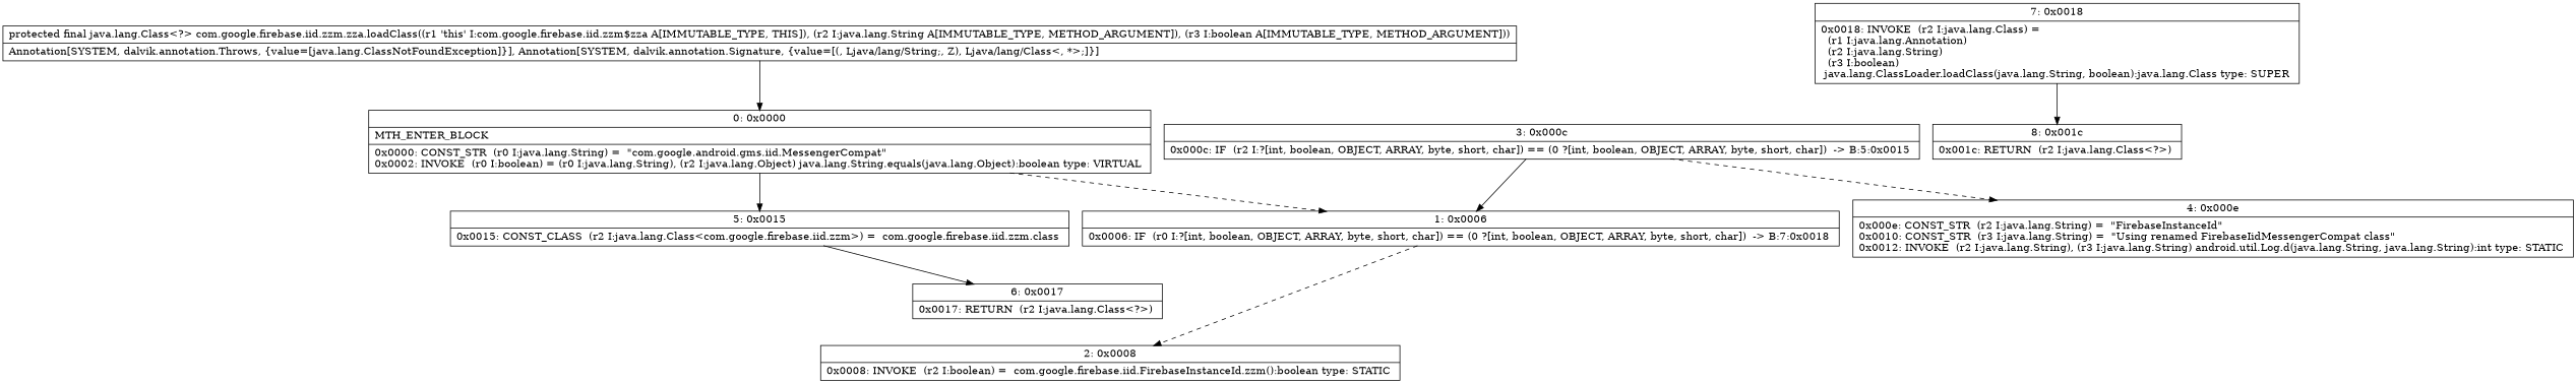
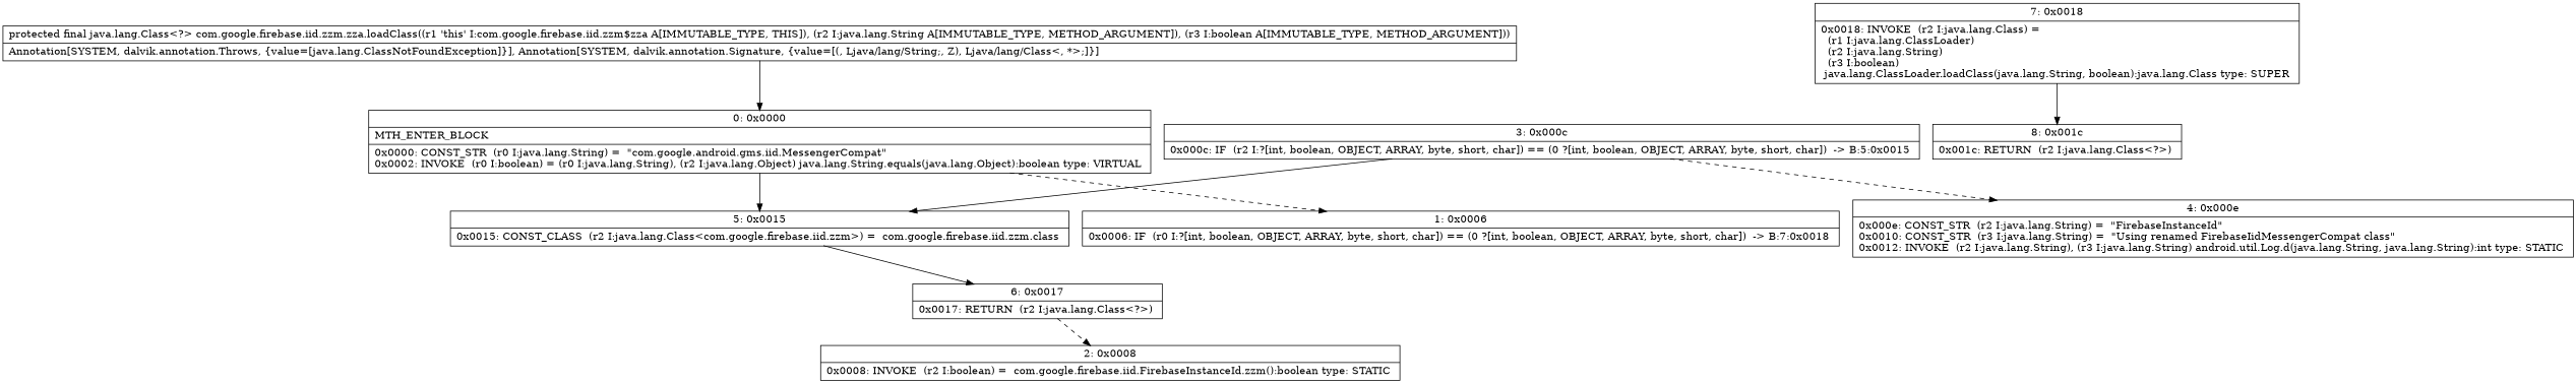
  digraph {
    node [shape=record]
    n1 [label="{0\:\ 0x0000|MTH_ENTER_BLOCK\l|0x0000: CONST_STR  (r0 I:java.lang.String) =  \"com.google.android.gms.iid.MessengerCompat\" \l0x0002: INVOKE  (r0 I:boolean) = (r0 I:java.lang.String), (r2 I:java.lang.Object) java.lang.String.equals(java.lang.Object):boolean type: VIRTUAL \l}"]
    n2 [label="{1\:\ 0x0006|0x0006: IF  (r0 I:?[int, boolean, OBJECT, ARRAY, byte, short, char]) == (0 ?[int, boolean, OBJECT, ARRAY, byte, short, char])  \-\> B:7:0x0018 \l}"]
    n3 [label="{5\:\ 0x0015|0x0015: CONST_CLASS  (r2 I:java.lang.Class\<com.google.firebase.iid.zzm\>) =  com.google.firebase.iid.zzm.class \l}"]
    n4 [label="{2\:\ 0x0008|0x0008: INVOKE  (r2 I:boolean) =  com.google.firebase.iid.FirebaseInstanceId.zzm():boolean type: STATIC \l}"]
-   n5 [label="{7\:\ 0x0018|0x0018: INVOKE  (r2 I:java.lang.Class) = \l  (r1 I:java.lang.Annotation)\l  (r2 I:java.lang.String)\l  (r3 I:boolean)\l java.lang.ClassLoader.loadClass(java.lang.String, boolean):java.lang.Class type: SUPER \l}"]
+   n5 [label="{7\:\ 0x0018|0x0018: INVOKE  (r2 I:java.lang.Class) = \l  (r1 I:java.lang.ClassLoader)\l  (r2 I:java.lang.String)\l  (r3 I:boolean)\l java.lang.ClassLoader.loadClass(java.lang.String, boolean):java.lang.Class type: SUPER \l}"]
    n6 [label="{8\:\ 0x001c|0x001c: RETURN  (r2 I:java.lang.Class\<?\>) \l}"]
    n7 [label="{3\:\ 0x000c|0x000c: IF  (r2 I:?[int, boolean, OBJECT, ARRAY, byte, short, char]) == (0 ?[int, boolean, OBJECT, ARRAY, byte, short, char])  \-\> B:5:0x0015 \l}"]
    n8 [label="{4\:\ 0x000e|0x000e: CONST_STR  (r2 I:java.lang.String) =  \"FirebaseInstanceId\" \l0x0010: CONST_STR  (r3 I:java.lang.String) =  \"Using renamed FirebaseIidMessengerCompat class\" \l0x0012: INVOKE  (r2 I:java.lang.String), (r3 I:java.lang.String) android.util.Log.d(java.lang.String, java.lang.String):int type: STATIC \l}"]
    n9 [label="{6\:\ 0x0017|0x0017: RETURN  (r2 I:java.lang.Class\<?\>) \l}"]
    n10 [label="{protected final java.lang.Class\<?\> com.google.firebase.iid.zzm.zza.loadClass((r1 'this' I:com.google.firebase.iid.zzm$zza A[IMMUTABLE_TYPE, THIS]), (r2 I:java.lang.String A[IMMUTABLE_TYPE, METHOD_ARGUMENT]), (r3 I:boolean A[IMMUTABLE_TYPE, METHOD_ARGUMENT]))  | Annotation[SYSTEM, dalvik.annotation.Throws, \{value=[java.lang.ClassNotFoundException]\}], Annotation[SYSTEM, dalvik.annotation.Signature, \{value=[(, Ljava\/lang\/String;, Z), Ljava\/lang\/Class\<, *\>;]\}]\l}"]
    n1 -> n2 [style=dashed]
    n1 -> n3
-   n2 -> n4 [style=dashed]
+   n9 -> n4 [style=dashed]
    n3 -> n9
    n5 -> n6
-   n7 -> n2
+   n7 -> n3
    n7 -> n8 [style=dashed]
    n10 -> n1
  }
